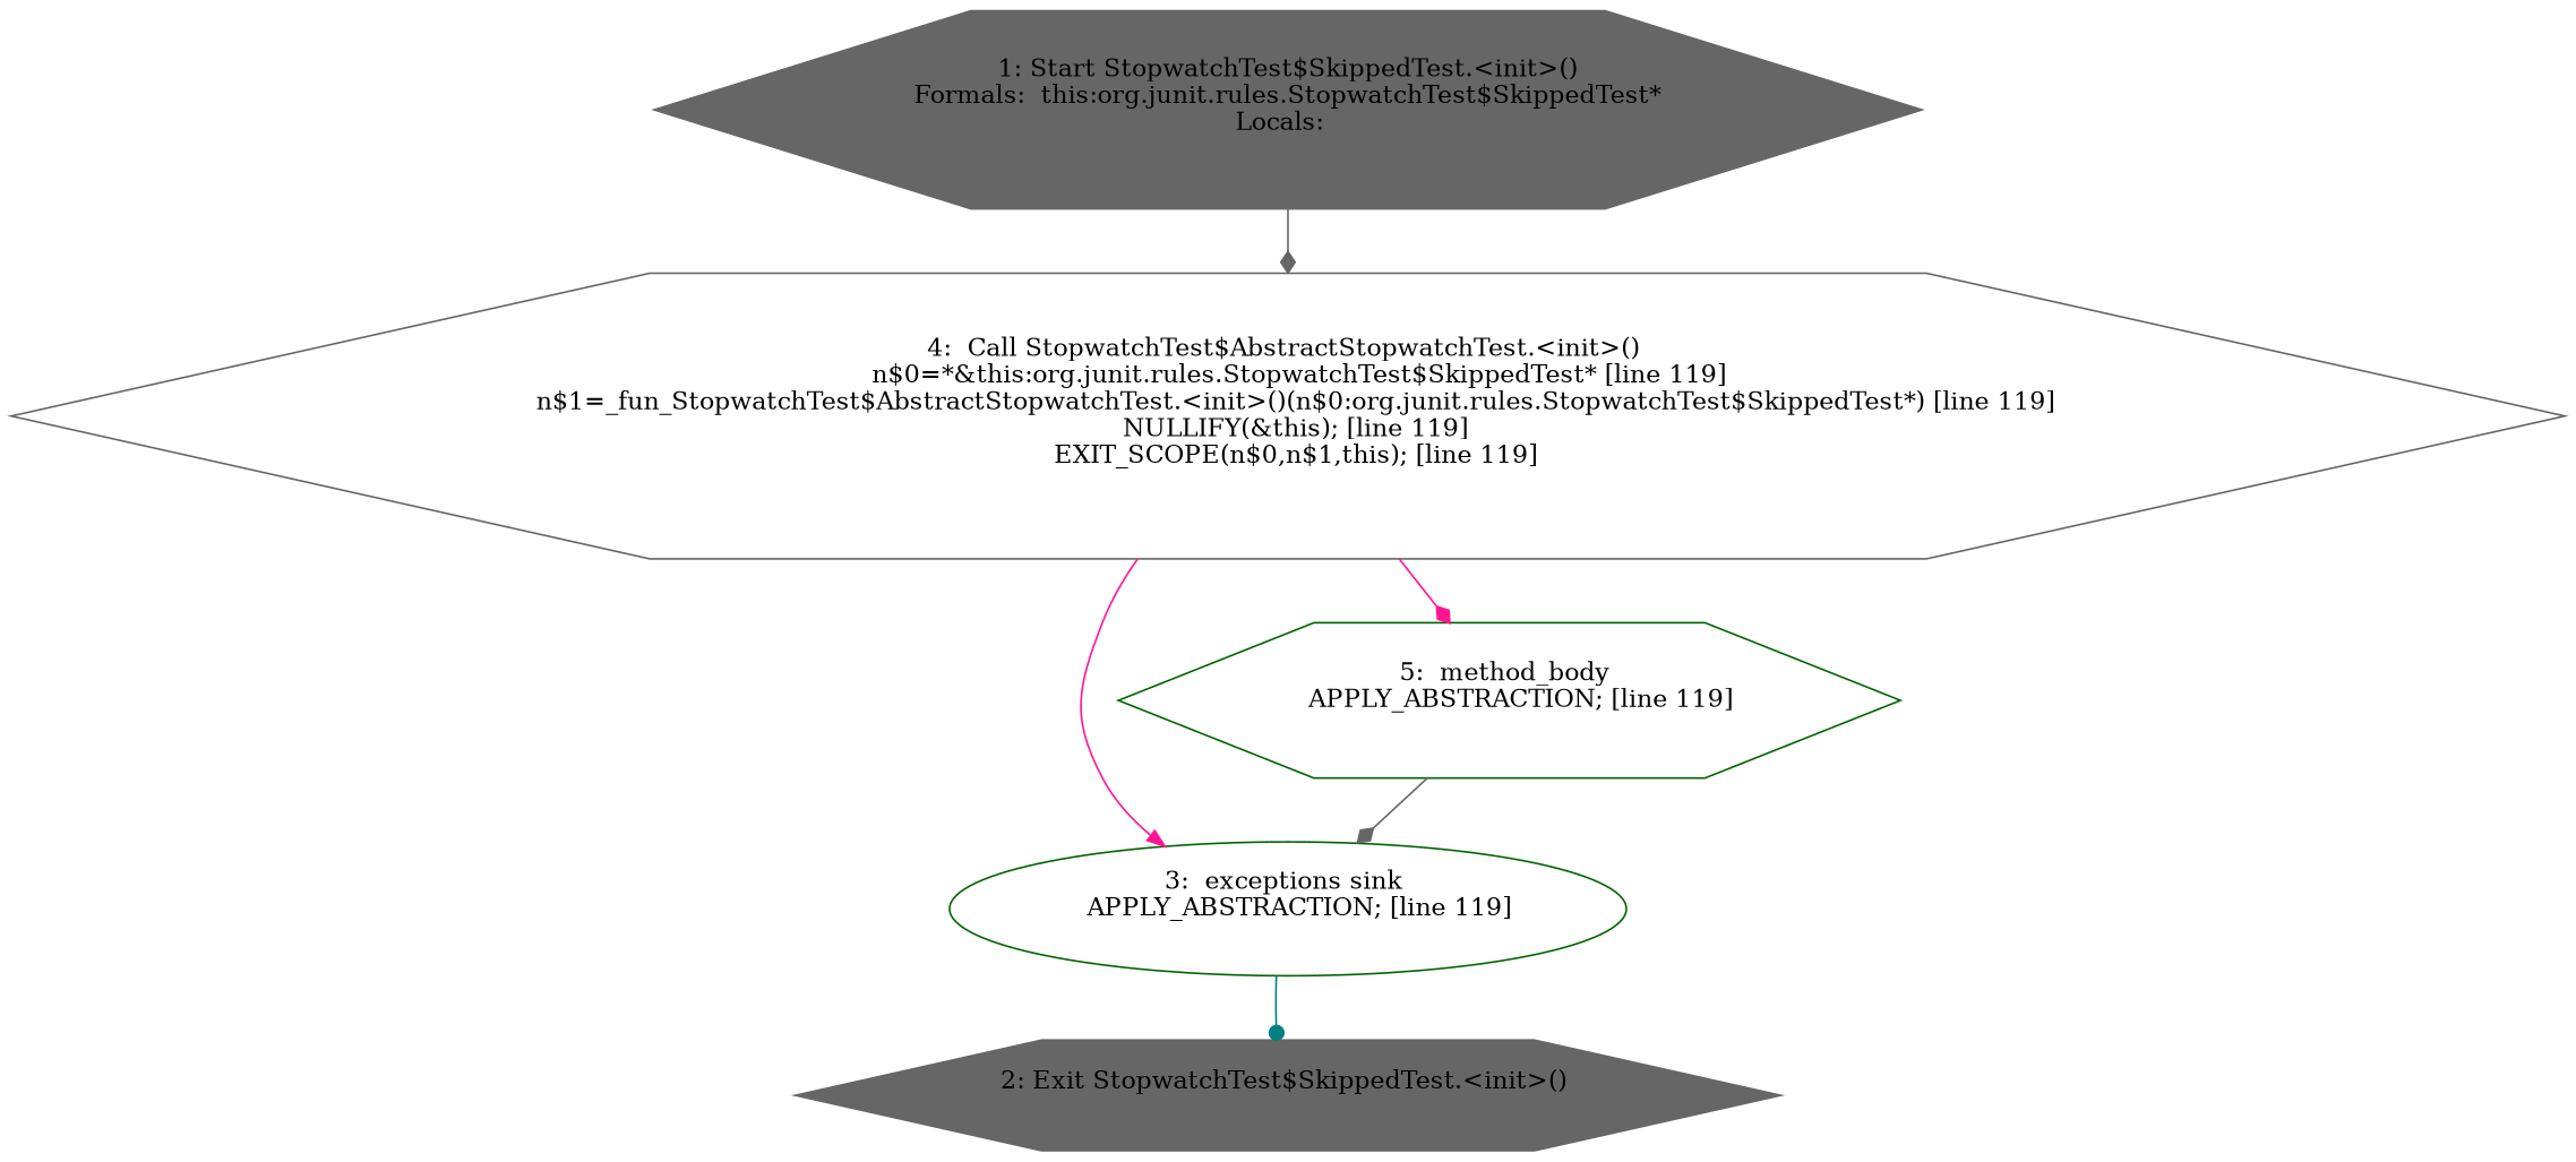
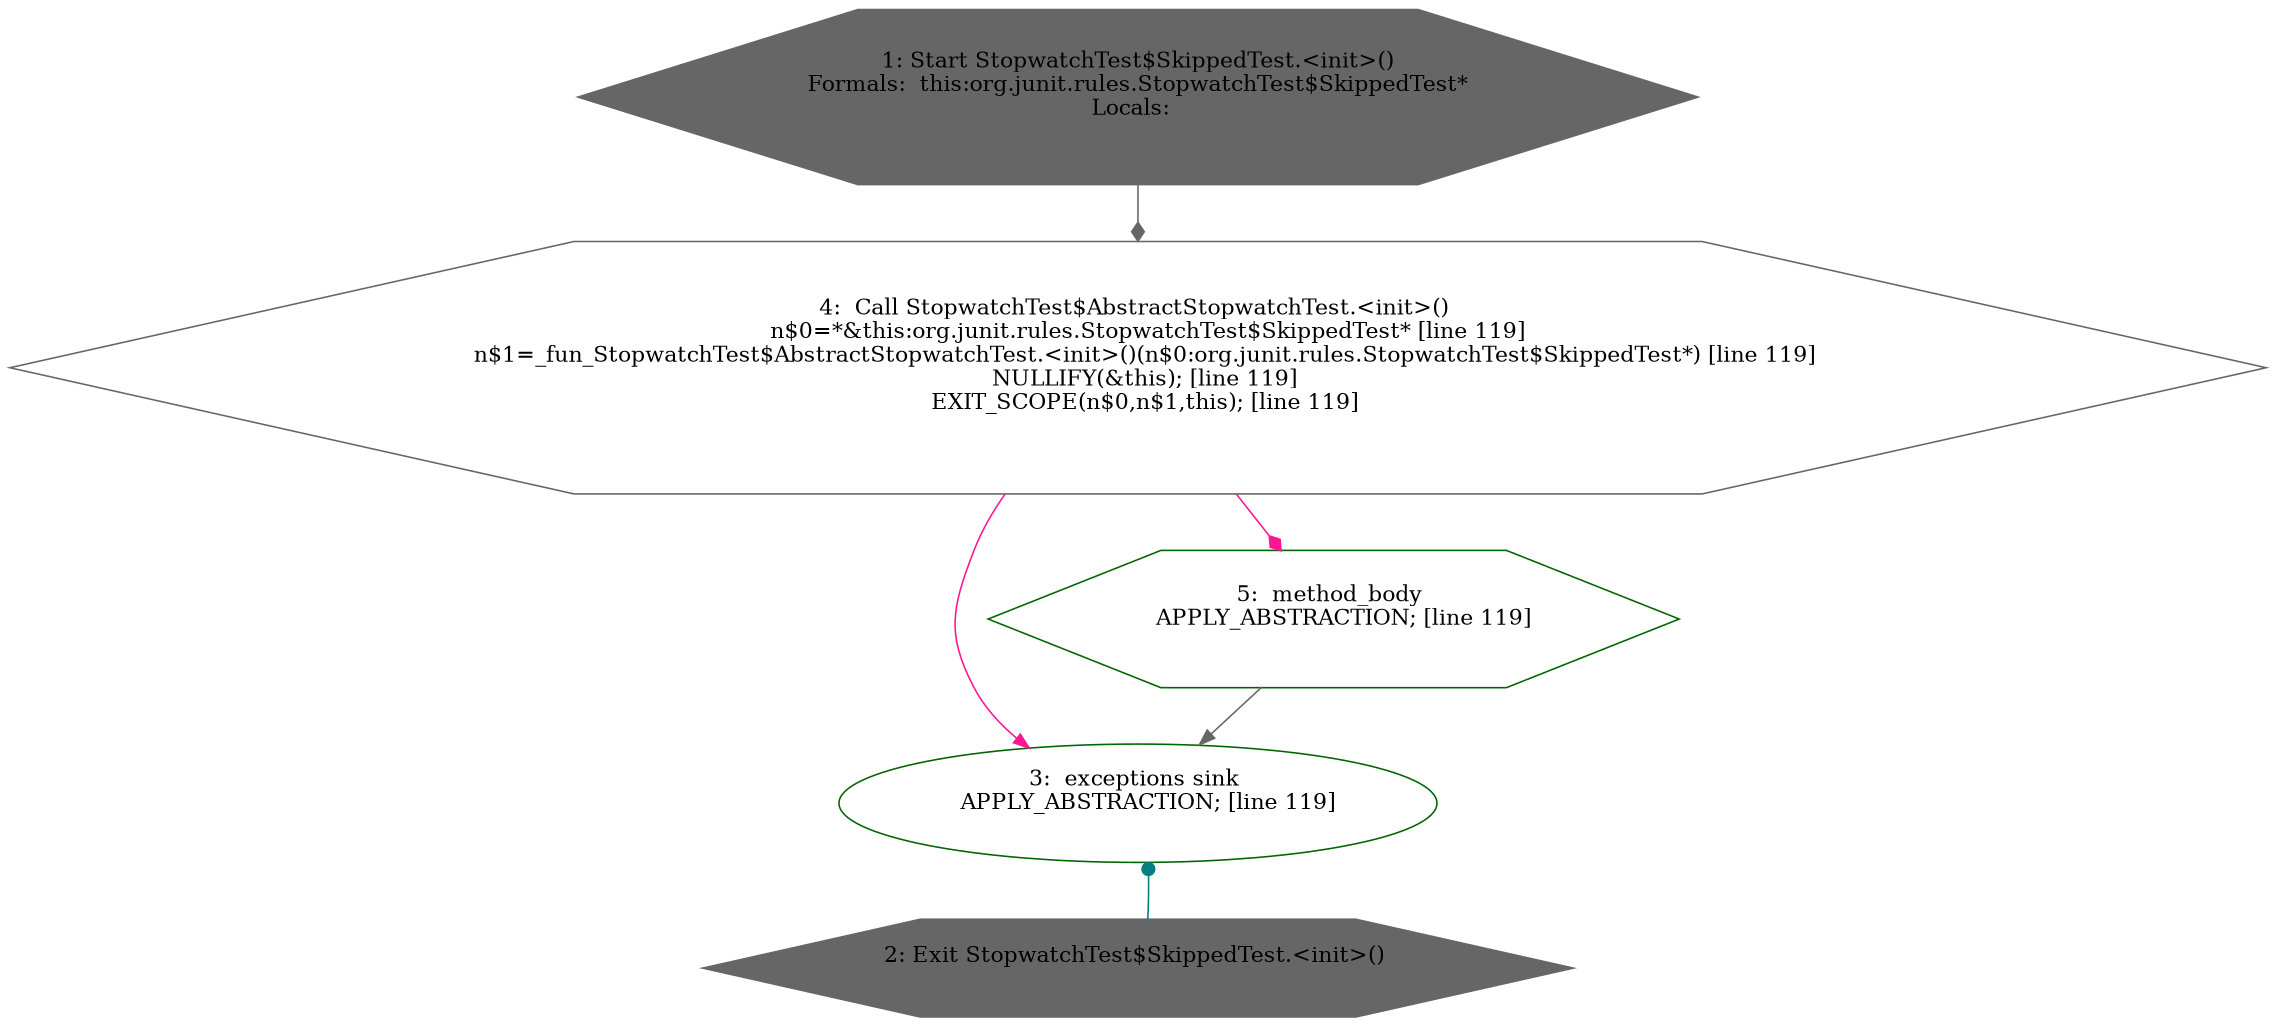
  digraph {
    node [color=gray40 shape=hexagon]
    edge [arrowhead=diamond color=gray40]
    n1 [label="1: Start StopwatchTest$SkippedTest.<init>()\nFormals:  this:org.junit.rules.StopwatchTest$SkippedTest*\nLocals:  \n  " style=filled]
    n2 [label="4:  Call StopwatchTest$AbstractStopwatchTest.<init>() \n   n$0=*&this:org.junit.rules.StopwatchTest$SkippedTest* [line 119]\n  n$1=_fun_StopwatchTest$AbstractStopwatchTest.<init>()(n$0:org.junit.rules.StopwatchTest$SkippedTest*) [line 119]\n  NULLIFY(&this); [line 119]\n  EXIT_SCOPE(n$0,n$1,this); [line 119]\n "]
    n3 [color=darkgreen label="3:  exceptions sink \n   APPLY_ABSTRACTION; [line 119]\n " shape=ellipse]
    n4 [color=darkgreen label="5:  method_body \n   APPLY_ABSTRACTION; [line 119]\n "]
    n5 [label="2: Exit StopwatchTest$SkippedTest.<init>() \n  " style=filled]
    n1 -> n2
    n2 -> n3 [arrowhead=normal color=deeppink]
    n2 -> n4 [color=deeppink]
-   n3 -> n5 [arrowhead=dot color=teal]
-   n4 -> n3
+   n5 -> n3 [arrowhead=dot color=teal]
+   n4 -> n3 [arrowhead=normal]
  }
